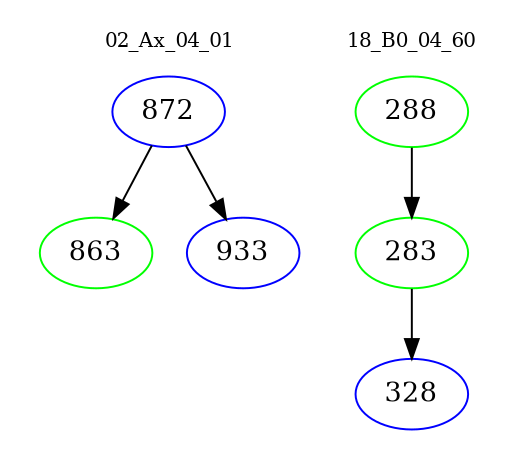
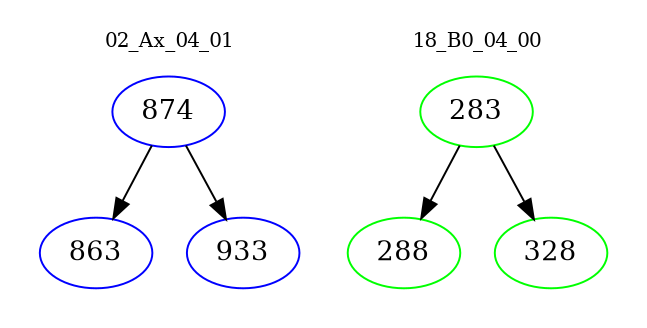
  digraph {
    node [color=green]
    edge [color=black]
-   n1 [label=863]
-   n2 [color=blue label=872]
+   n1 [color=blue label=863]
+   n2 [color=blue label=874]
    n3 [color=blue label=933]
    n4 [label=288]
    n5 [label=283]
-   n6 [color=blue label=328]
+   n6 [label=328]
    subgraph cluster_1 {
      color=white
      fontsize=10
      label="02_Ax_04_01"
      n1
      n2
      n3
    }
    subgraph cluster_2 {
      color=white
      fontsize=10
-     label="18_B0_04_60"
+     label="18_B0_04_00"
      n4
      n5
      n6
    }
    n2 -> n1
    n2 -> n3
-   n4 -> n5
+   n5 -> n4
    n5 -> n6
  }
